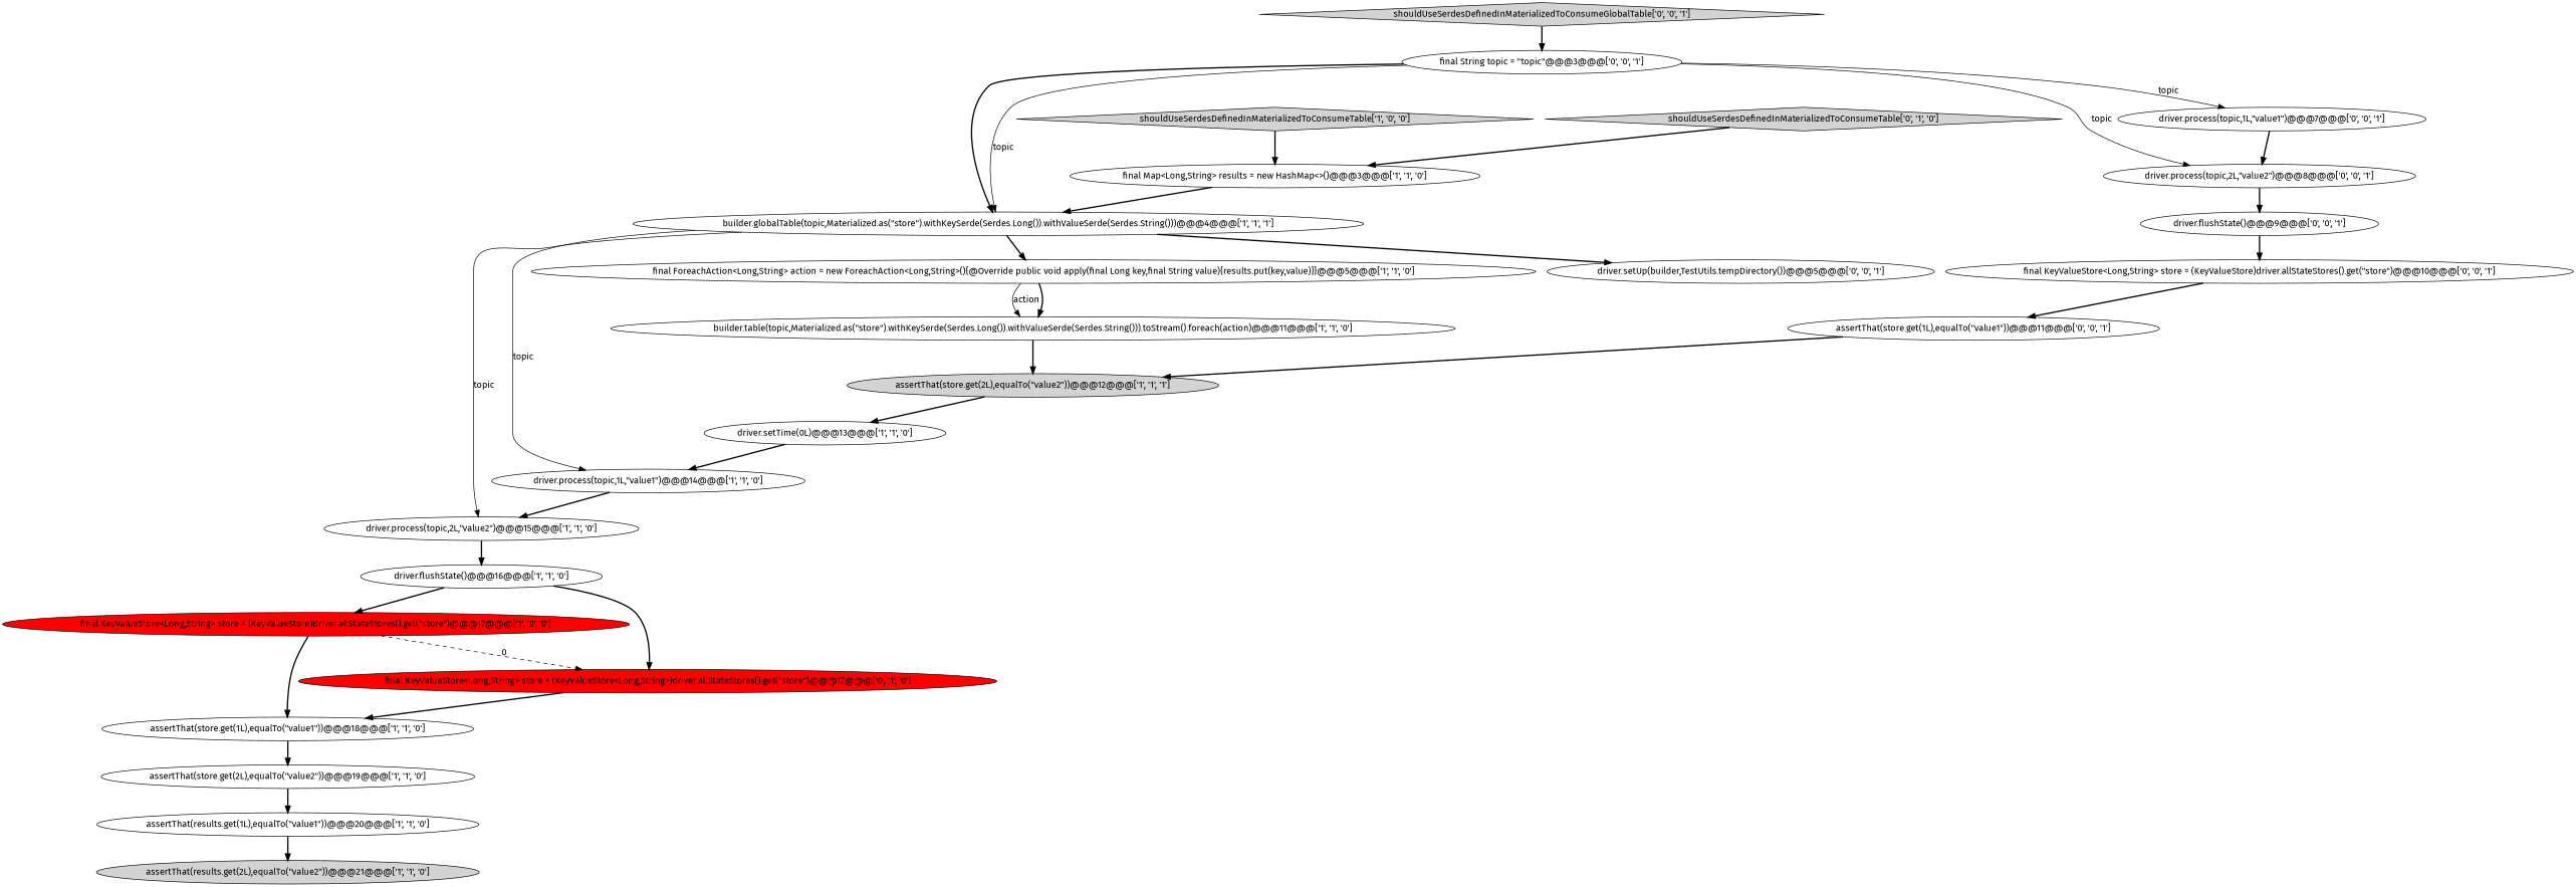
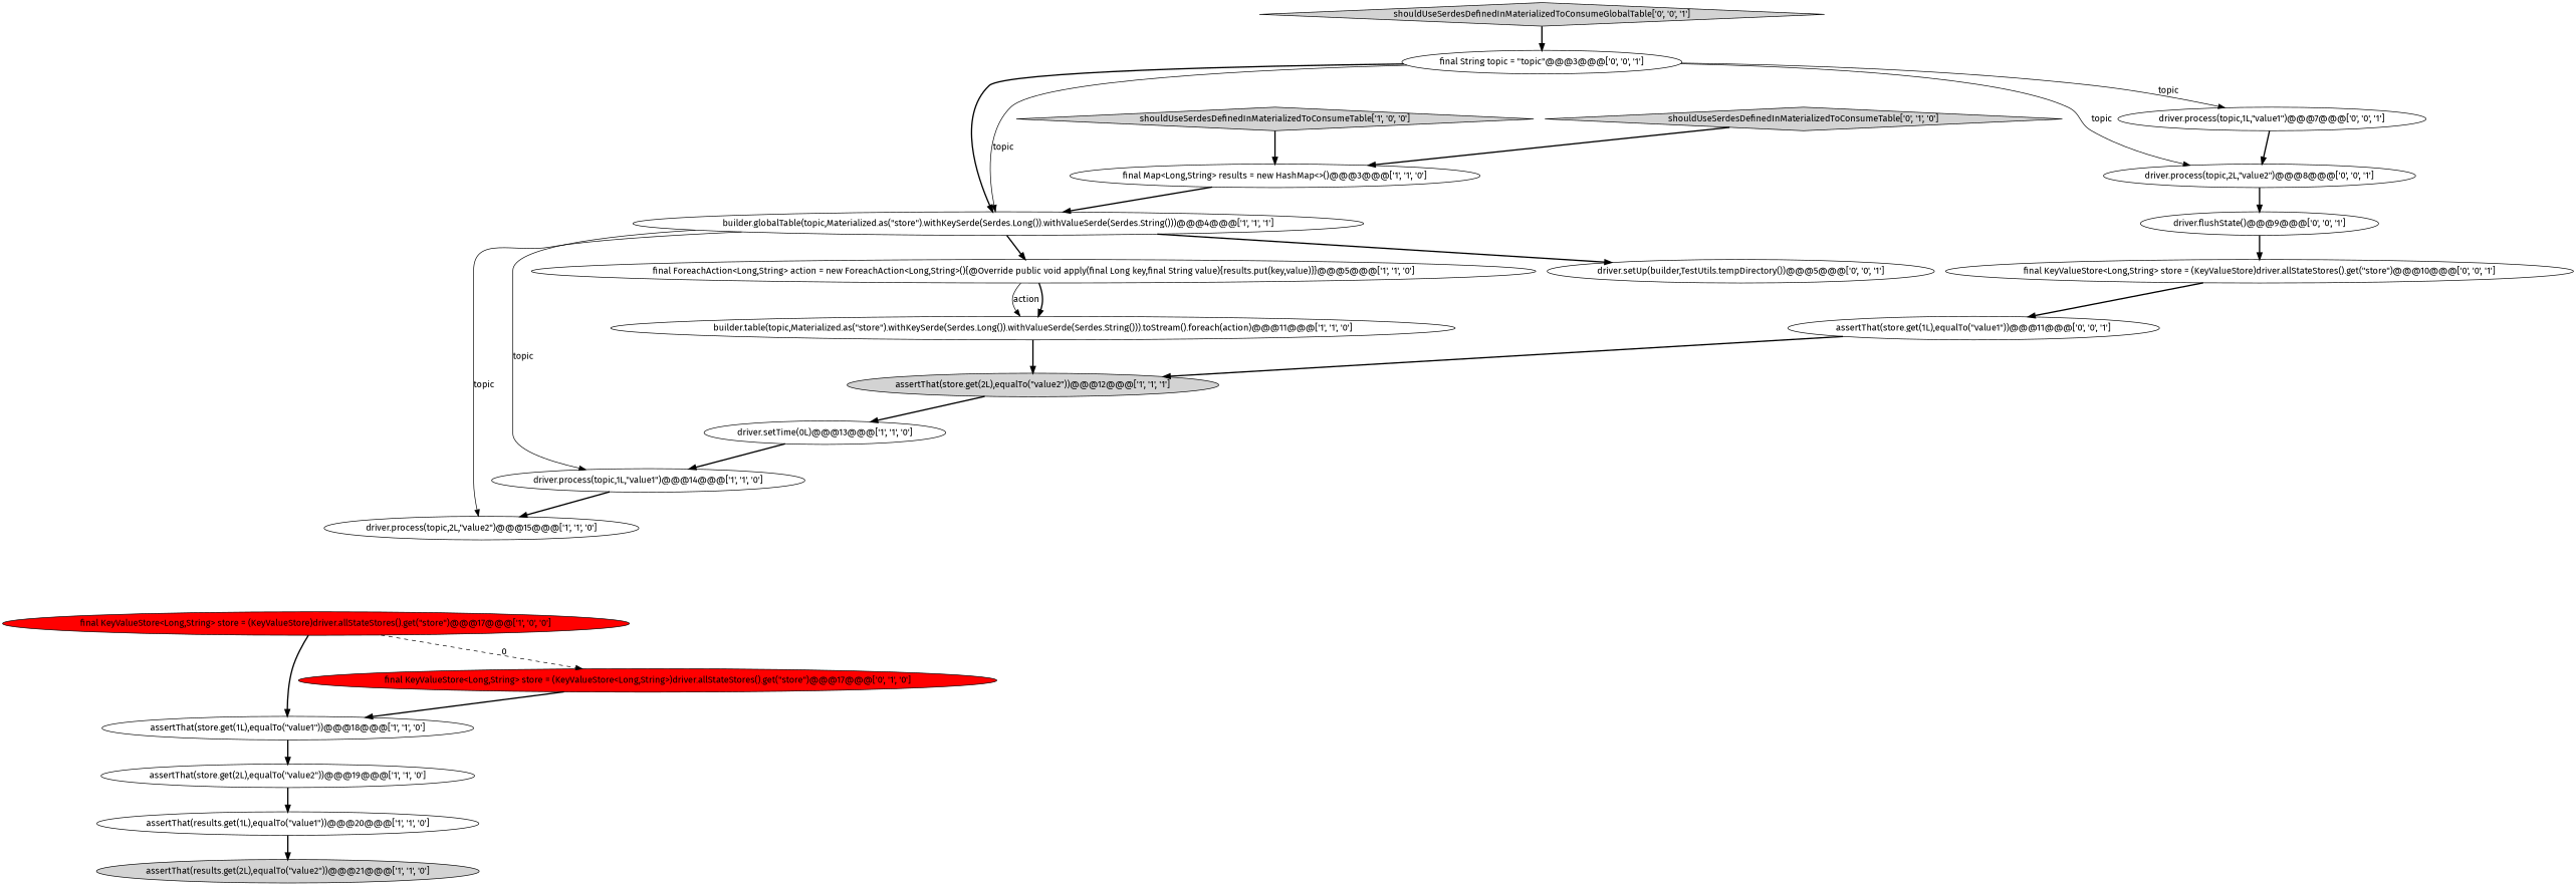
  digraph {
    fontname="Fira Sans"
    node [fillcolor=white fontname="Fira Sans" shape=ellipse style=filled]
    edge [fontname="Fira Sans" style=bold]
    n1 [label="assertThat(store.get(2L),equalTo(\"value2\"))@@@19@@@['1', '1', '0']"]
    n2 [label="assertThat(results.get(1L),equalTo(\"value1\"))@@@20@@@['1', '1', '0']"]
    n3 [fillcolor=lightgray label="assertThat(results.get(2L),equalTo(\"value2\"))@@@21@@@['1', '1', '0']"]
    n4 [label="final ForeachAction<Long,String> action = new ForeachAction<Long,String>(){@Override public void apply(final Long key,final String value){results.put(key,value)}}@@@5@@@['1', '1', '0']"]
    n5 [label="builder.table(topic,Materialized.as(\"store\").withKeySerde(Serdes.Long()).withValueSerde(Serdes.String())).toStream().foreach(action)@@@11@@@['1', '1', '0']"]
    n6 [fillcolor=lightgray label="assertThat(store.get(2L),equalTo(\"value2\"))@@@12@@@['1', '1', '1']"]
    n7 [label="driver.setTime(0L)@@@13@@@['1', '1', '0']"]
    n8 [label="assertThat(store.get(1L),equalTo(\"value1\"))@@@11@@@['0', '0', '1']"]
-   n9 [label="driver.flushState()@@@16@@@['1', '1', '0']"]
    n10 [fillcolor=red label="final KeyValueStore<Long,String> store = (KeyValueStore)driver.allStateStores().get(\"store\")@@@17@@@['1', '0', '0']"]
    n11 [fillcolor=red label="final KeyValueStore<Long,String> store = (KeyValueStore<Long,String>)driver.allStateStores().get(\"store\")@@@17@@@['0', '1', '0']"]
    n12 [label="assertThat(store.get(1L),equalTo(\"value1\"))@@@18@@@['1', '1', '0']"]
    n13 [label="driver.setUp(builder,TestUtils.tempDirectory())@@@5@@@['0', '0', '1']"]
    n14 [label="final Map<Long,String> results = new HashMap<>()@@@3@@@['1', '1', '0']"]
    n15 [label="builder.globalTable(topic,Materialized.as(\"store\").withKeySerde(Serdes.Long()).withValueSerde(Serdes.String()))@@@4@@@['1', '1', '1']"]
    n16 [label="driver.process(topic,2L,\"value2\")@@@15@@@['1', '1', '0']"]
    n17 [label="driver.process(topic,1L,\"value1\")@@@14@@@['1', '1', '0']"]
    n18 [label="driver.flushState()@@@9@@@['0', '0', '1']"]
    n19 [label="final KeyValueStore<Long,String> store = (KeyValueStore)driver.allStateStores().get(\"store\")@@@10@@@['0', '0', '1']"]
    n20 [label="final String topic = \"topic\"@@@3@@@['0', '0', '1']"]
    n21 [label="driver.process(topic,2L,\"value2\")@@@8@@@['0', '0', '1']"]
    n22 [label="driver.process(topic,1L,\"value1\")@@@7@@@['0', '0', '1']"]
    n23 [fillcolor=lightgray label="shouldUseSerdesDefinedInMaterializedToConsumeGlobalTable['0', '0', '1']" shape=diamond]
    n24 [fillcolor=lightgray label="shouldUseSerdesDefinedInMaterializedToConsumeTable['1', '0', '0']" shape=diamond]
    n25 [fillcolor=lightgray label="shouldUseSerdesDefinedInMaterializedToConsumeTable['0', '1', '0']" shape=diamond]
    n1 -> n2
    n2 -> n3
    n4 -> n5
    n4 -> n5 [label=action style=solid]
    n5 -> n6
    n6 -> n7
    n7 -> n17
    n8 -> n6
-   n9 -> n10
-   n9 -> n11
    n10 -> n11 [label=0 style=dashed]
    n10 -> n12
    n11 -> n12
    n12 -> n1
    n14 -> n15
    n15 -> n4
    n15 -> n13
    n15 -> n16 [label=topic style=solid]
    n15 -> n17 [label=topic style=solid]
-   n16 -> n9
    n17 -> n16
    n18 -> n19
    n19 -> n8
    n20 -> n15
    n20 -> n15 [label=topic style=solid]
    n20 -> n21 [label=topic style=solid]
    n20 -> n22 [label=topic style=solid]
    n21 -> n18
    n22 -> n21
    n23 -> n20
    n24 -> n14
    n25 -> n14
  }
